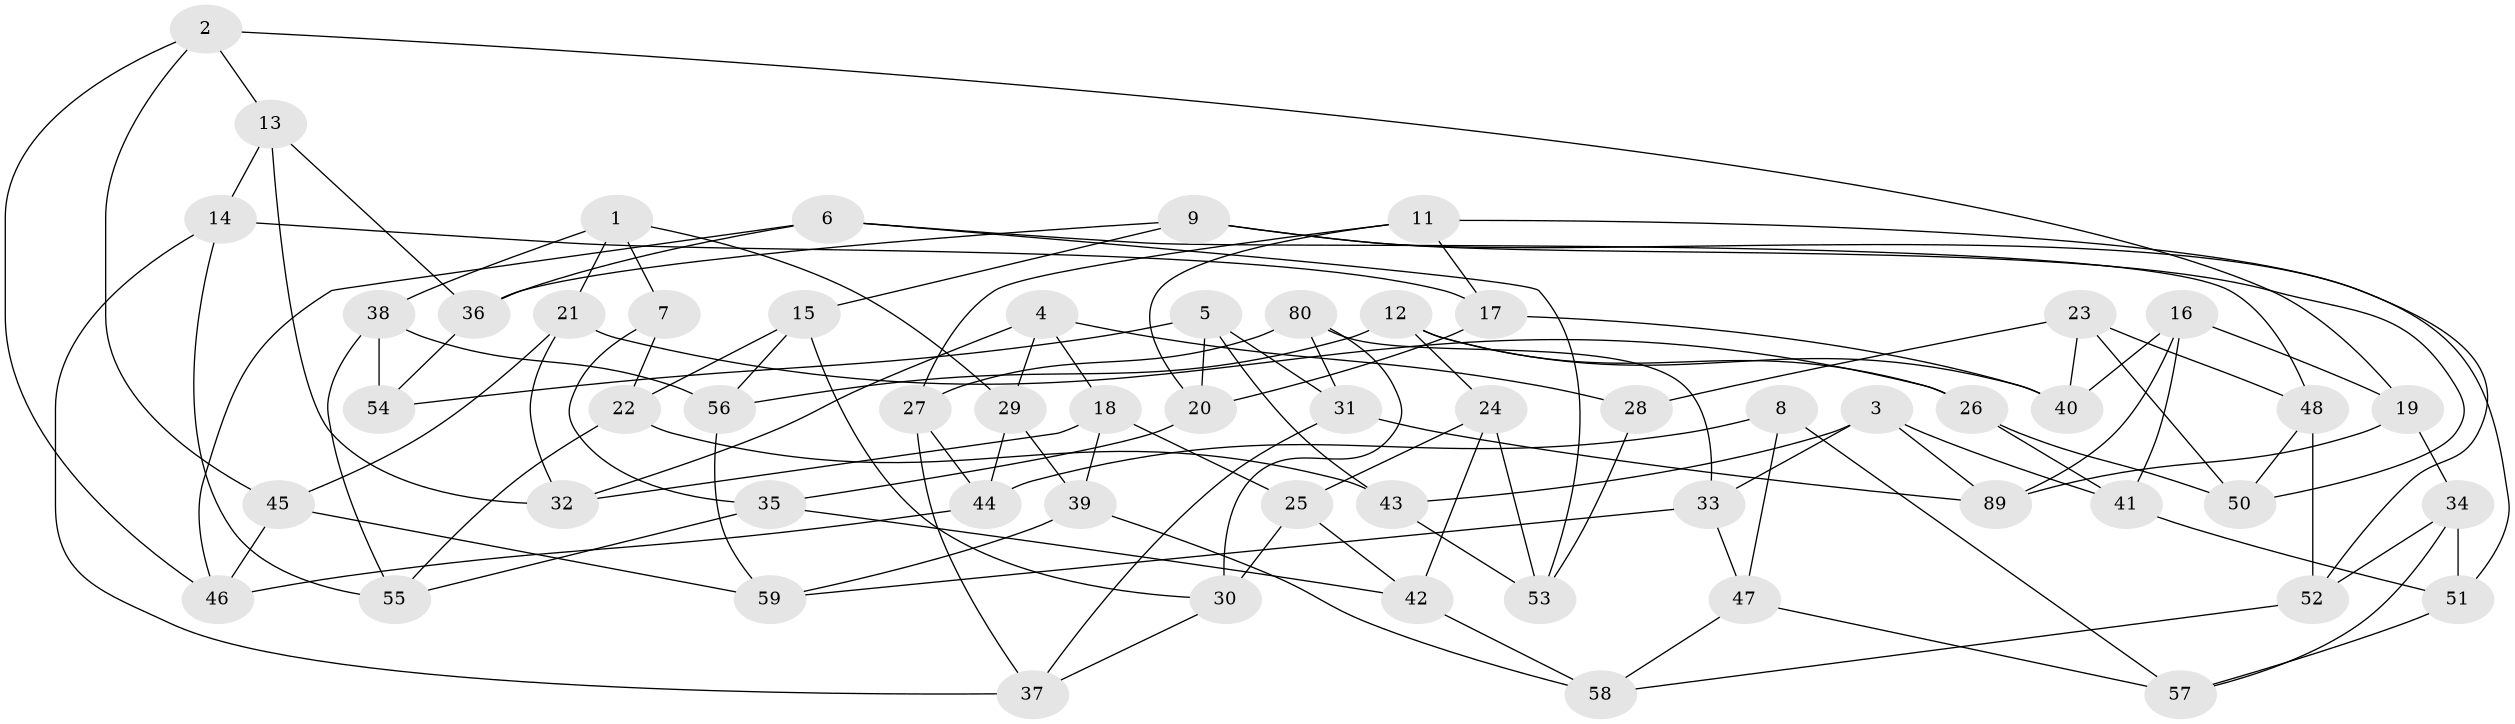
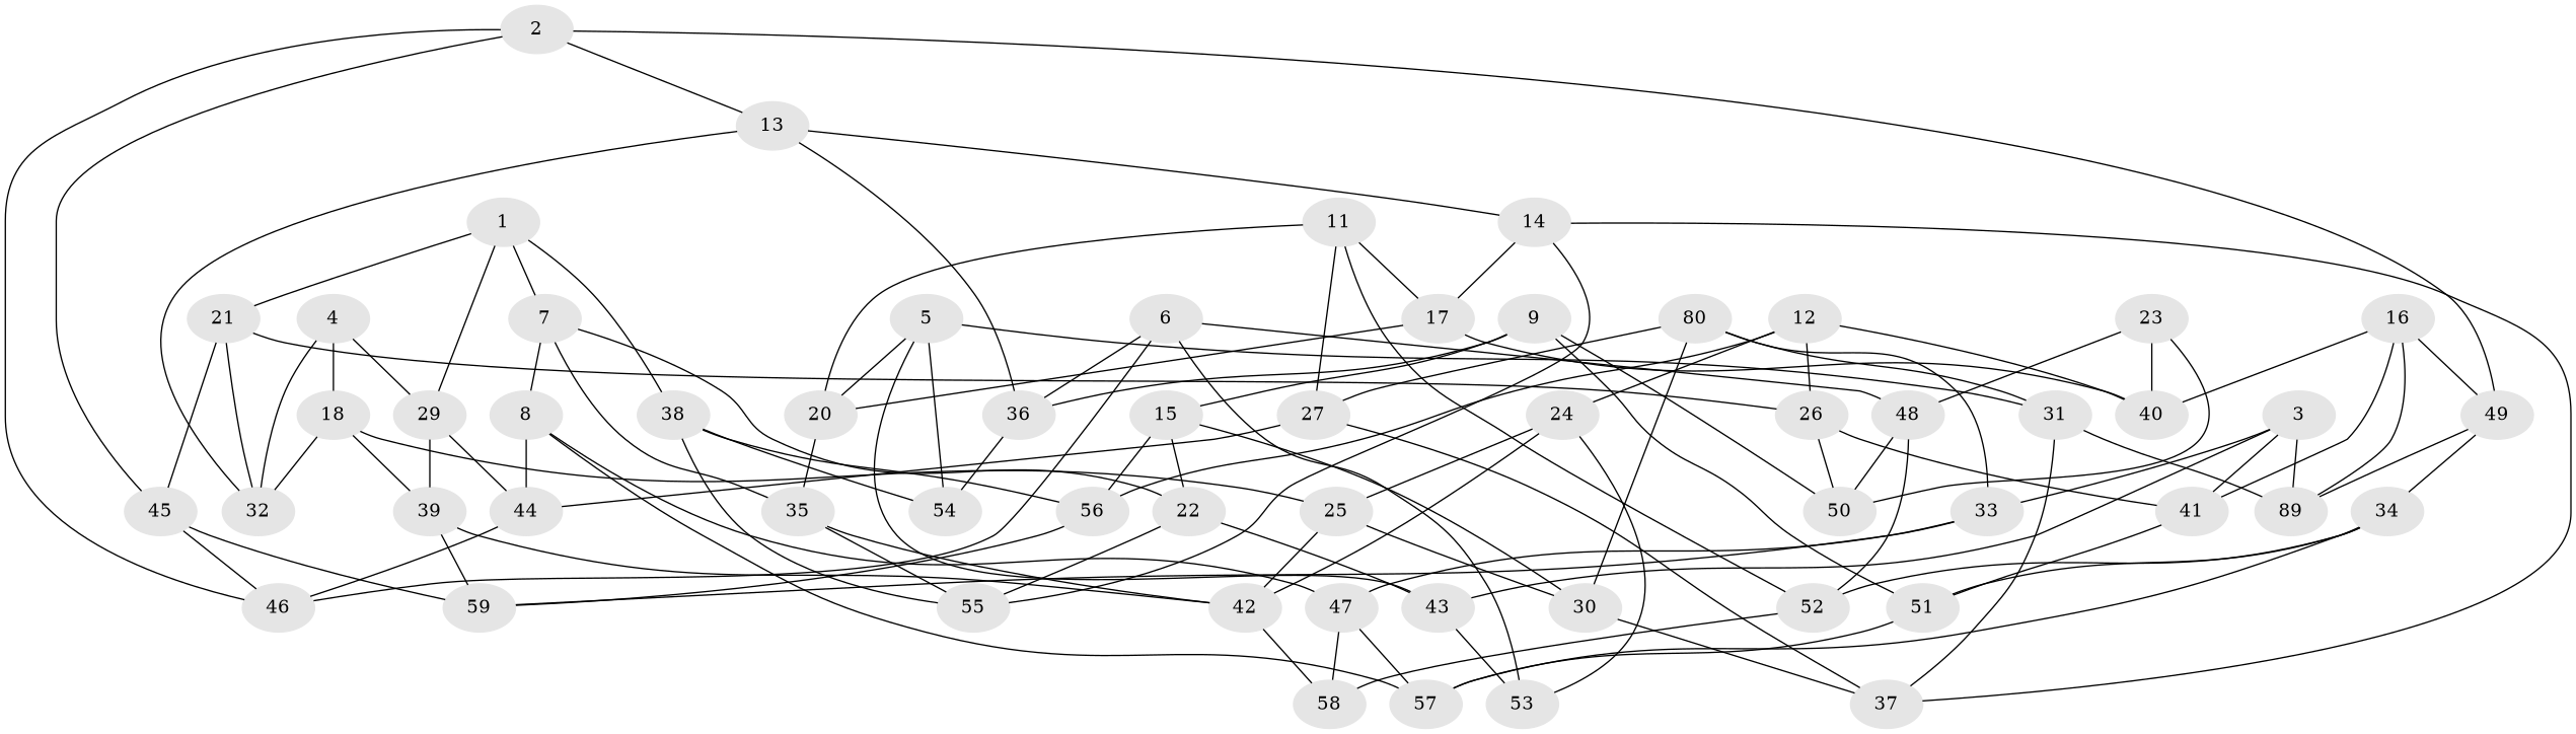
  graph {
    node [color=gray90 style=filled]
    1
    7
    21
    29
    38
    8
    22
    35
    45
    32
    26
    44
    39
    54
    56
    55
    2
    13
-   19
+   19 [label=49]
    46
    36
    14
    n23 [label=89]
    34
    59
    3
    33
    41
    43
    47
    51
    53
    4
    18
-   28
    25
    5
    20
    31
    37
    6
    48
    50
    52
    57
    42
    58
    9
    15
    30
    n51 [label=80]
    27
    11
    17
    40
    12
    24
    16
    23
    1 -- 7
    1 -- 21
    1 -- 29
    1 -- 38
+   7 -- 8
    7 -- 22
    7 -- 35
    21 -- 45
    21 -- 32
    21 -- 26
    29 -- 44
    29 -- 39
    38 -- 54
    38 -- 56
    38 -- 55
    8 -- 44
    8 -- 47
    8 -- 57
    22 -- 55
    22 -- 43
    35 -- 55
    35 -- 42
    45 -- 46
    45 -- 59
    26 -- 41
    26 -- 50
    44 -- 46
    39 -- 59
-   39 -- 58
+   39 -- 42
    56 -- 59
    2 -- 45
    2 -- 13
    2 -- 19
    2 -- 46
    13 -- 32
    13 -- 36
    13 -- 14
    19 -- n23
    19 -- 34
    36 -- 54
    14 -- 55
    14 -- 37
    14 -- 17
    34 -- 51
    34 -- 52
    34 -- 57
    3 -- n23
    3 -- 33
    3 -- 41
    3 -- 43
    33 -- 59
    33 -- 47
    41 -- 51
    43 -- 53
    47 -- 57
    47 -- 58
    51 -- 57
    4 -- 29
    4 -- 32
    4 -- 18
-   4 -- 28
    18 -- 32
    18 -- 39
    18 -- 25
-   28 -- 53
    25 -- 42
    25 -- 30
    5 -- 54
    5 -- 43
    5 -- 20
    5 -- 31
    20 -- 35
    31 -- n23
    31 -- 37
    6 -- 46
    6 -- 36
    6 -- 53
    6 -- 48
    48 -- 50
    48 -- 52
    52 -- 58
    42 -- 58
    9 -- 36
    9 -- 51
    9 -- 50
    9 -- 15
    15 -- 22
    15 -- 56
    15 -- 30
    30 -- 37
    n51 -- 33
    n51 -- 31
    n51 -- 30
    n51 -- 27
    27 -- 44
    27 -- 37
    11 -- 20
    11 -- 52
    11 -- 27
    11 -- 17
    17 -- 20
    17 -- 40
    12 -- 26
    12 -- 56
    12 -- 40
    12 -- 24
    24 -- 53
    24 -- 25
    24 -- 42
    16 -- 19
    16 -- n23
    16 -- 41
    16 -- 40
-   23 -- 28
    23 -- 48
    23 -- 50
    23 -- 40
  }
